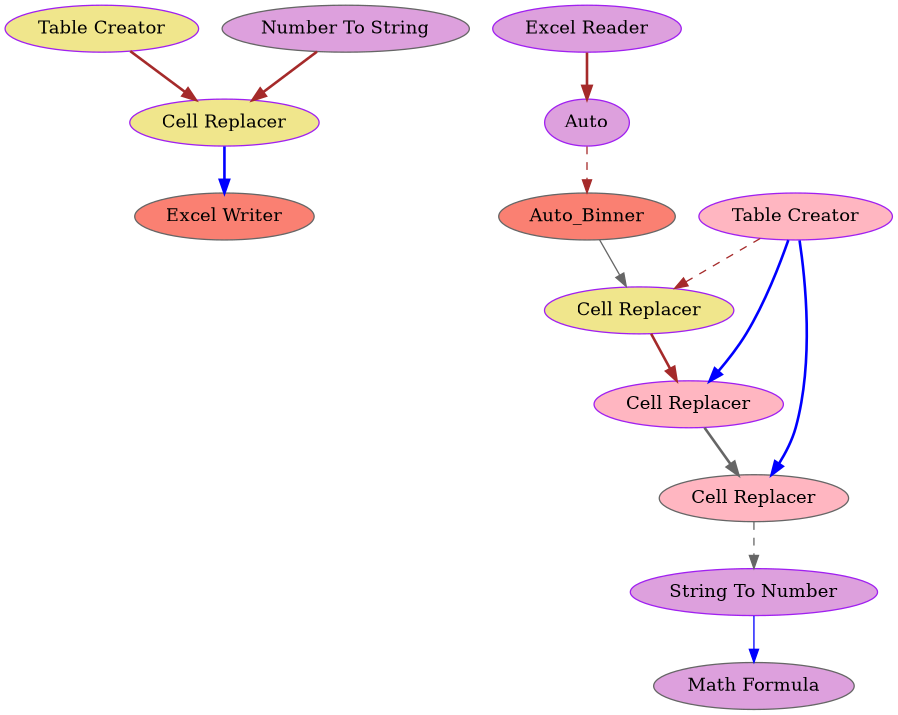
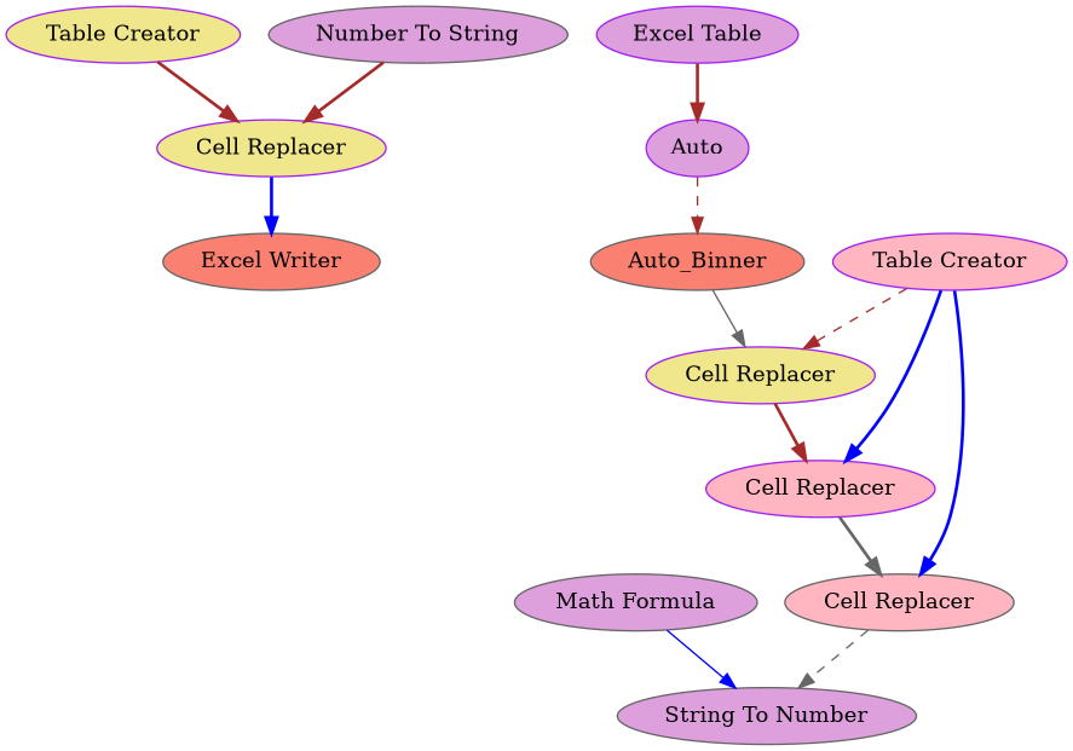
  digraph {
    rankdir=TB
    node [color=purple fillcolor=plum style=filled]
    edge [color=brown style=bold]
    n1 [fillcolor=khaki label="Table Creator"]
    n2 [fillcolor=khaki label="Cell Replacer"]
    n3 [color=gray40 fillcolor=salmon label="Excel Writer"]
-   n4 [label="String To Number"]
+   n4 [color=gray40 label="String To Number"]
    n5 [color=gray40 label="Math Formula"]
    n6 [color=gray40 label="Number To String"]
    n7 [fillcolor=lightpink label="Table Creator"]
    n8 [fillcolor=khaki label="Cell Replacer"]
    n9 [fillcolor=lightpink label="Cell Replacer"]
    n10 [color=gray40 fillcolor=lightpink label="Cell Replacer"]
    n11 [color=gray40 fillcolor=salmon label=Auto_Binner]
-   n12 [label="Excel Reader"]
+   n12 [label="Excel Table"]
    n13 [label=Auto]
    n1 -> n2
    n2 -> n3 [color=blue]
-   n4 -> n5 [color=blue style=solid]
+   n5 -> n4 [color=blue style=solid]
    n6 -> n2
    n7 -> n8 [style=dashed]
    n7 -> n9 [color=blue]
    n7 -> n10 [color=blue]
    n8 -> n9
    n9 -> n10 [color=gray40]
    n10 -> n4 [color=gray40 style=dashed]
    n11 -> n8 [color=gray40 style=solid]
    n12 -> n13
    n13 -> n11 [style=dashed]
  }
